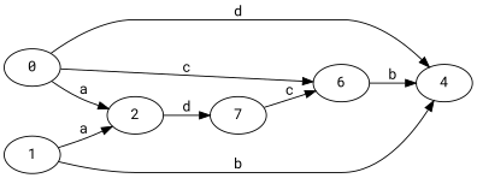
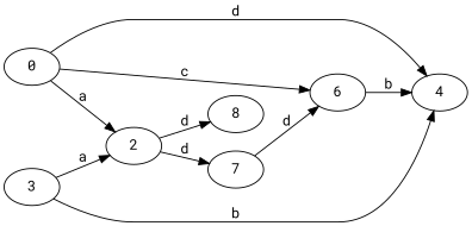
  strict digraph {
    fontname="Roboto Mono"
    rankdir=LR
    node [fontname="Roboto Mono"]
    edge [fontname="Roboto Mono"]
    0
    2
    4
    6
    7
-   1
+   8
+   1 [label=3]
    0 -> 2 [label=a]
    0 -> 4 [label=d]
    0 -> 6 [label=c]
    2 -> 7 [label=d]
+   2 -> 8 [label=d]
    6 -> 4 [label=b]
-   7 -> 6 [label=c]
+   7 -> 6 [label=d]
    1 -> 2 [label=a]
    1 -> 4 [label=b]
  }
